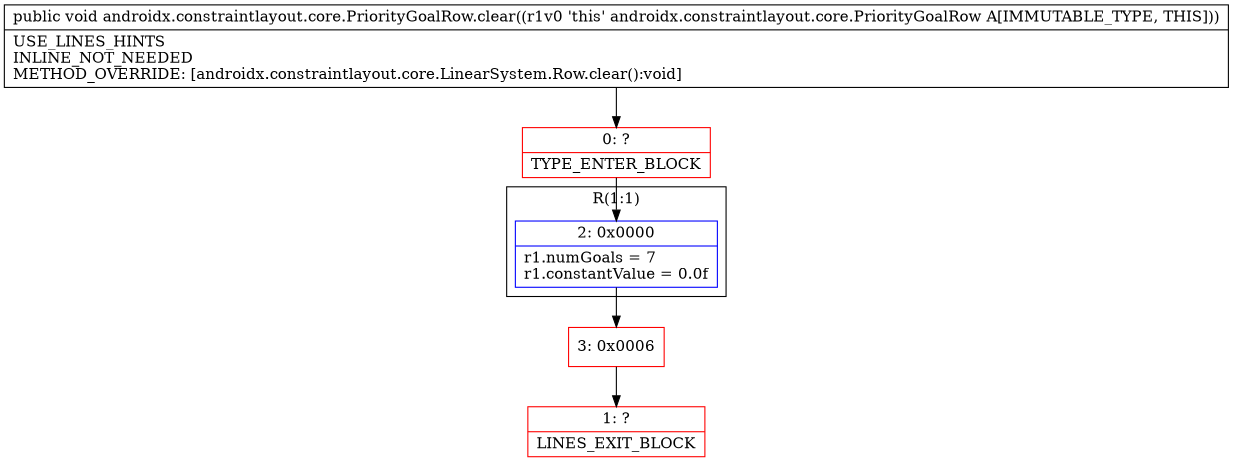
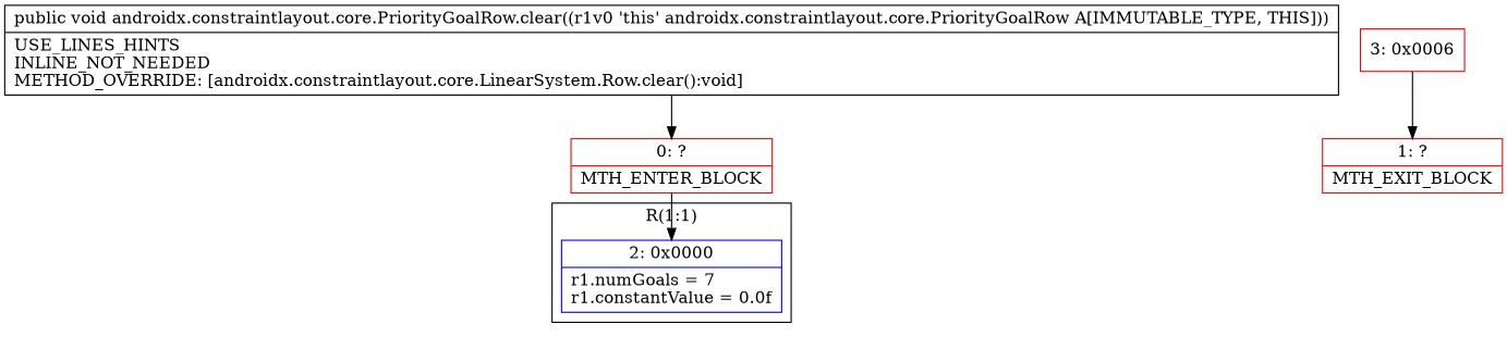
  digraph {
    node [color=red shape=record]
    n1 [color=blue label="{2\:\ 0x0000|r1.numGoals = 7\lr1.constantValue = 0.0f\l}"]
    n2 [label="{3\:\ 0x0006}"]
-   n3 [label="{1\:\ ?|LINES_EXIT_BLOCK\l}"]
-   n4 [label="{0\:\ ?|TYPE_ENTER_BLOCK\l}"]
+   n3 [label="{1\:\ ?|MTH_EXIT_BLOCK\l}"]
+   n4 [label="{0\:\ ?|MTH_ENTER_BLOCK\l}"]
    n5 [label="{public void androidx.constraintlayout.core.PriorityGoalRow.clear((r1v0 'this' androidx.constraintlayout.core.PriorityGoalRow A[IMMUTABLE_TYPE, THIS]))  | USE_LINES_HINTS\lINLINE_NOT_NEEDED\lMETHOD_OVERRIDE: [androidx.constraintlayout.core.LinearSystem.Row.clear():void]\l}" color=""]
    subgraph cluster_1 {
      label="R(1:1)"
      n1
    }
-   n1 -> n2
    n2 -> n3
    n4 -> n1
    n5 -> n4
  }
